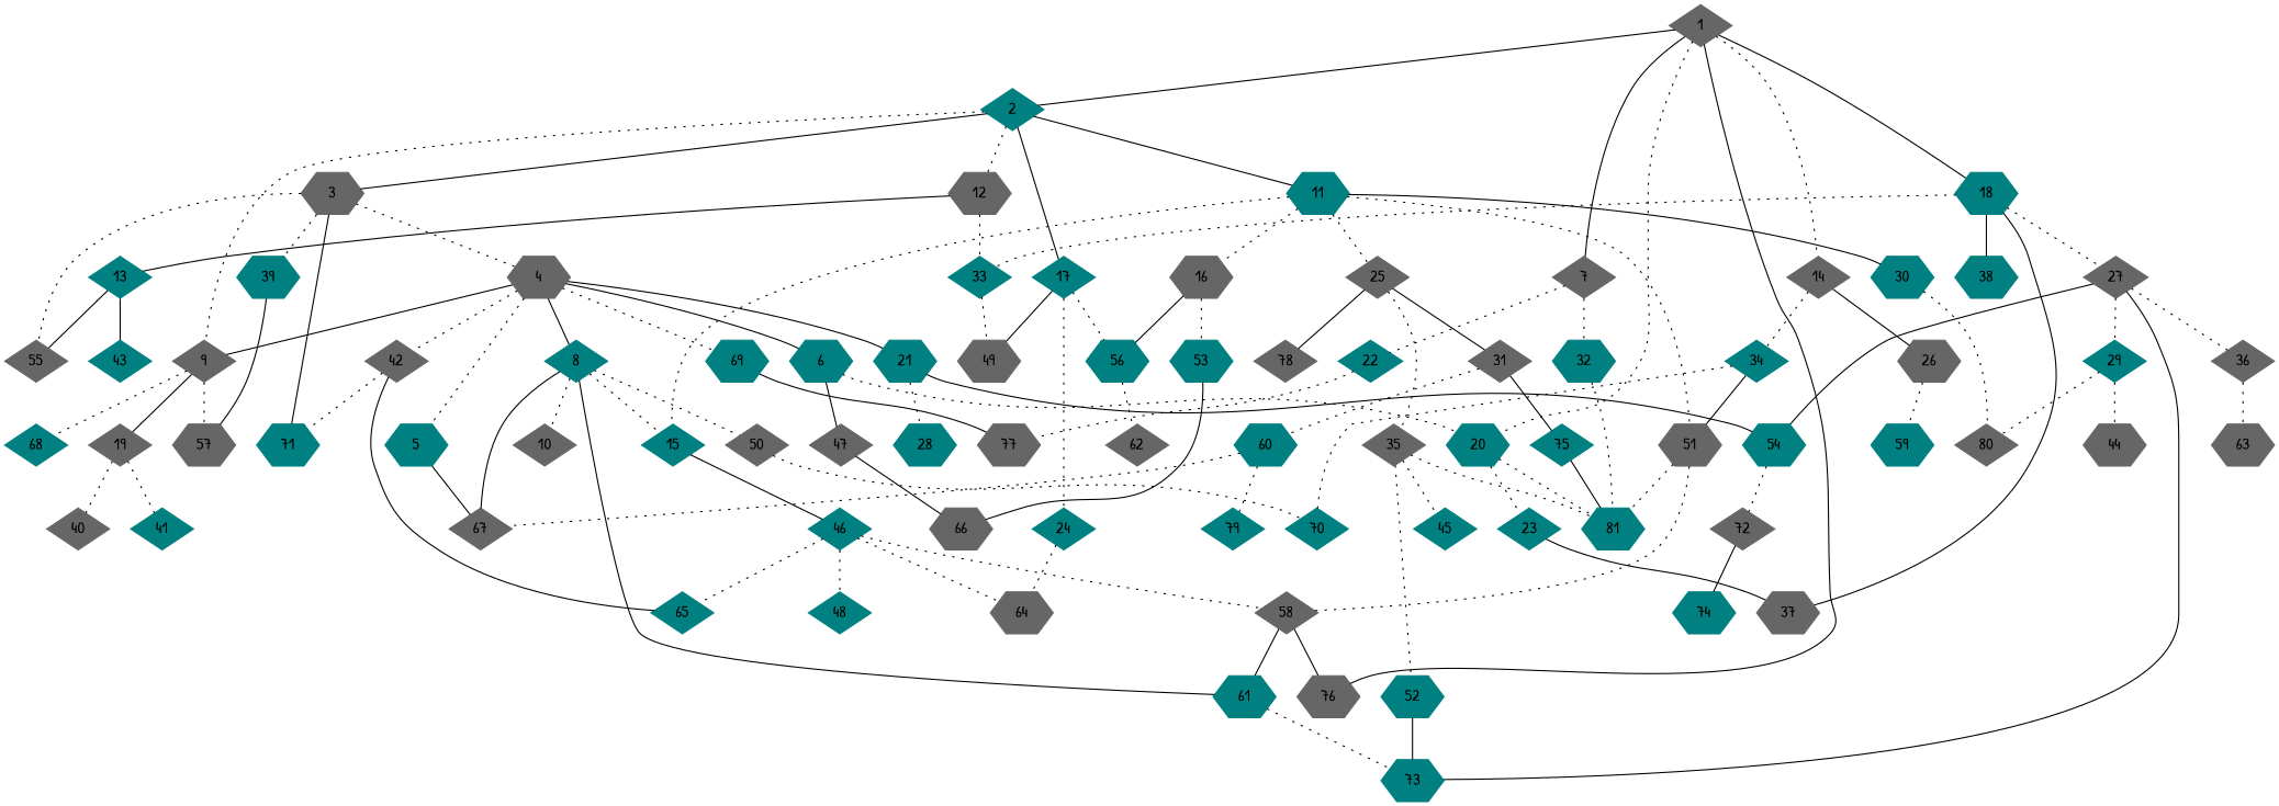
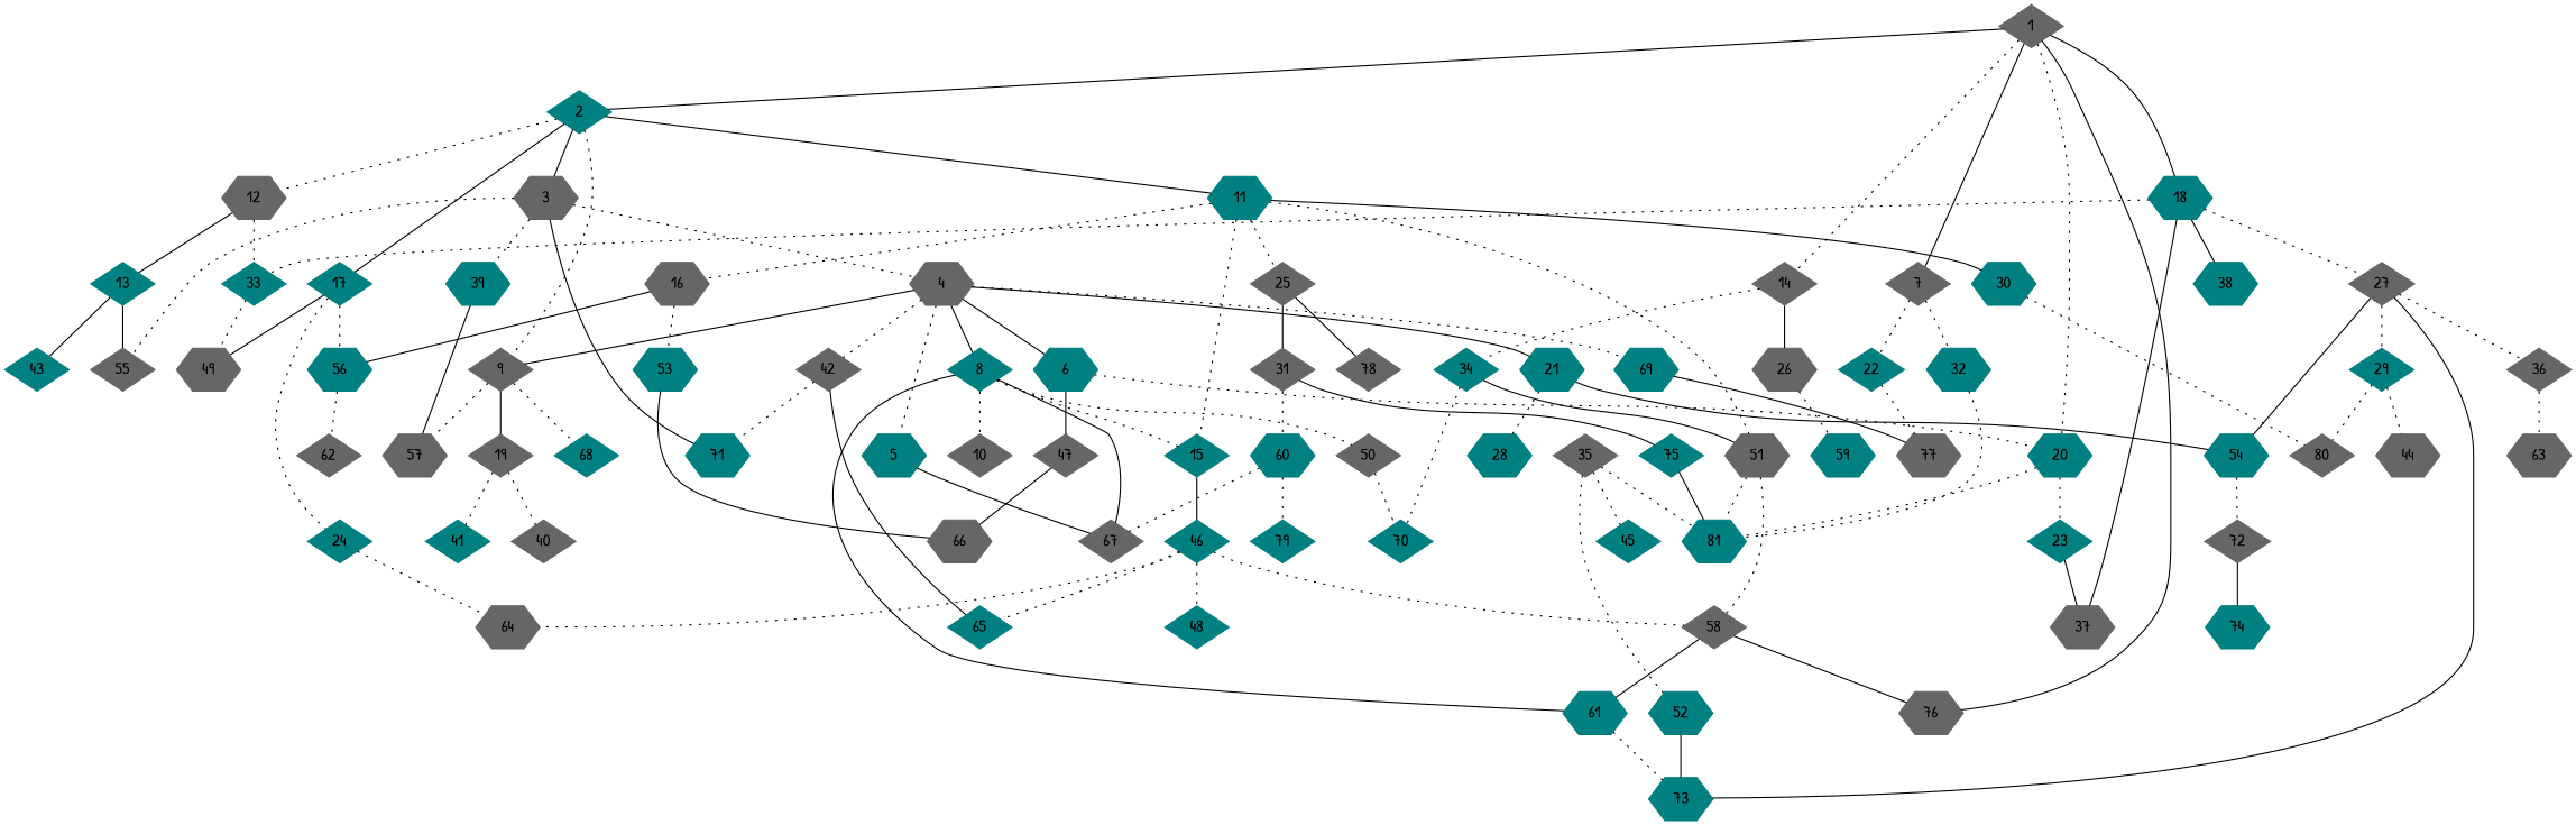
  graph {
    fontname="Patrick Hand"
    node [color=teal fontname="Patrick Hand" shape=diamond style=filled]
    edge [fontname="Patrick Hand" style=dotted]
    1 [color=gray40]
    2
    7 [color=gray40]
    14 [color=gray40]
    18 [shape=hexagon]
    20 [shape=hexagon]
    76 [color=gray40 shape=hexagon]
    3 [color=gray40 shape=hexagon]
    9 [color=gray40]
    11 [shape=hexagon]
    12 [color=gray40 shape=hexagon]
    17
    22
    32 [shape=hexagon]
    26 [color=gray40 shape=hexagon]
    34
    33
    27 [color=gray40]
    37 [color=gray40 shape=hexagon]
    38 [shape=hexagon]
    23
    81 [shape=hexagon]
    4 [color=gray40 shape=hexagon]
    39 [shape=hexagon]
    55 [color=gray40]
    71 [shape=hexagon]
    19 [color=gray40]
    57 [color=gray40 shape=hexagon]
    68
    15
    16 [color=gray40 shape=hexagon]
    25 [color=gray40]
    30 [shape=hexagon]
    51 [color=gray40 shape=hexagon]
    13
    56 [shape=hexagon]
    24
    49 [color=gray40 shape=hexagon]
    5 [shape=hexagon]
    6 [shape=hexagon]
    8
    21 [shape=hexagon]
    42 [color=gray40]
    69 [shape=hexagon]
    67 [color=gray40]
    47 [color=gray40]
    10 [color=gray40]
    50 [color=gray40]
    61 [shape=hexagon]
    28 [shape=hexagon]
    54 [shape=hexagon]
    65
    77 [color=gray40 shape=hexagon]
    66 [color=gray40 shape=hexagon]
    46
    70
    73 [shape=hexagon]
    40 [color=gray40]
    41
    53 [shape=hexagon]
    31 [color=gray40]
    35 [color=gray40]
    78 [color=gray40]
    80 [color=gray40]
    58 [color=gray40]
    43
    59 [shape=hexagon]
    64 [color=gray40 shape=hexagon]
    48
    62 [color=gray40]
    29
    36 [color=gray40]
    72 [color=gray40]
    60 [shape=hexagon]
    75
    45
    52 [shape=hexagon]
    44 [color=gray40 shape=hexagon]
    63 [color=gray40 shape=hexagon]
    79
    74 [shape=hexagon]
    1 -- 2 [style=solid]
    1 -- 7 [style=solid]
    1 -- 14
    1 -- 18 [style=solid]
    1 -- 20
    1 -- 76 [style=solid]
    2 -- 3 [style=solid]
    2 -- 9
    2 -- 11 [style=solid]
    2 -- 12
    2 -- 17 [style=solid]
    7 -- 22
    7 -- 32
    14 -- 26 [style=solid]
    14 -- 34
    18 -- 33
    18 -- 27
    18 -- 37 [style=solid]
    18 -- 38 [style=solid]
    20 -- 23
    20 -- 81
    3 -- 4
    3 -- 39
    3 -- 55
    3 -- 71 [style=solid]
    9 -- 19 [style=solid]
    9 -- 57
    9 -- 68
    11 -- 15
    11 -- 16
    11 -- 25
    11 -- 30 [style=solid]
    11 -- 51
    12 -- 33
    12 -- 13 [style=solid]
    17 -- 56
    17 -- 24
    17 -- 49 [style=solid]
    22 -- 77
    32 -- 81
    26 -- 59
    34 -- 51 [style=solid]
    34 -- 70
    33 -- 49
    27 -- 54 [style=solid]
    27 -- 73 [style=solid]
    27 -- 29
    27 -- 36
    23 -- 37 [style=solid]
    4 -- 9 [style=solid]
    4 -- 5
    4 -- 6 [style=solid]
    4 -- 8 [style=solid]
    4 -- 21 [style=solid]
    4 -- 42
    4 -- 69
    39 -- 57 [style=solid]
    19 -- 40
    19 -- 41
    15 -- 46 [style=solid]
    16 -- 56 [style=solid]
    16 -- 53
    25 -- 31 [style=solid]
-   25 -- 35
    25 -- 78 [style=solid]
    30 -- 80
    51 -- 81
    51 -- 58
    13 -- 55 [style=solid]
    13 -- 43 [style=solid]
    56 -- 62
    24 -- 64
    5 -- 67 [style=solid]
    6 -- 20
    6 -- 47 [style=solid]
    8 -- 15
    8 -- 67 [style=solid]
    8 -- 10
    8 -- 50
    8 -- 61 [style=solid]
    21 -- 28
    21 -- 54 [style=solid]
    42 -- 71
    42 -- 65 [style=solid]
    69 -- 77 [style=solid]
    47 -- 66 [style=solid]
    50 -- 70
    61 -- 73
    54 -- 72
    46 -- 65
    46 -- 58
    46 -- 64
    46 -- 48
    53 -- 66 [style=solid]
    31 -- 60
    31 -- 75 [style=solid]
    35 -- 81
    35 -- 45
    35 -- 52
    58 -- 76 [style=solid]
    58 -- 61 [style=solid]
    29 -- 80
    29 -- 44
    36 -- 63
    72 -- 74 [style=solid]
    60 -- 67
    60 -- 79
    75 -- 81 [style=solid]
    52 -- 73 [style=solid]
  }
